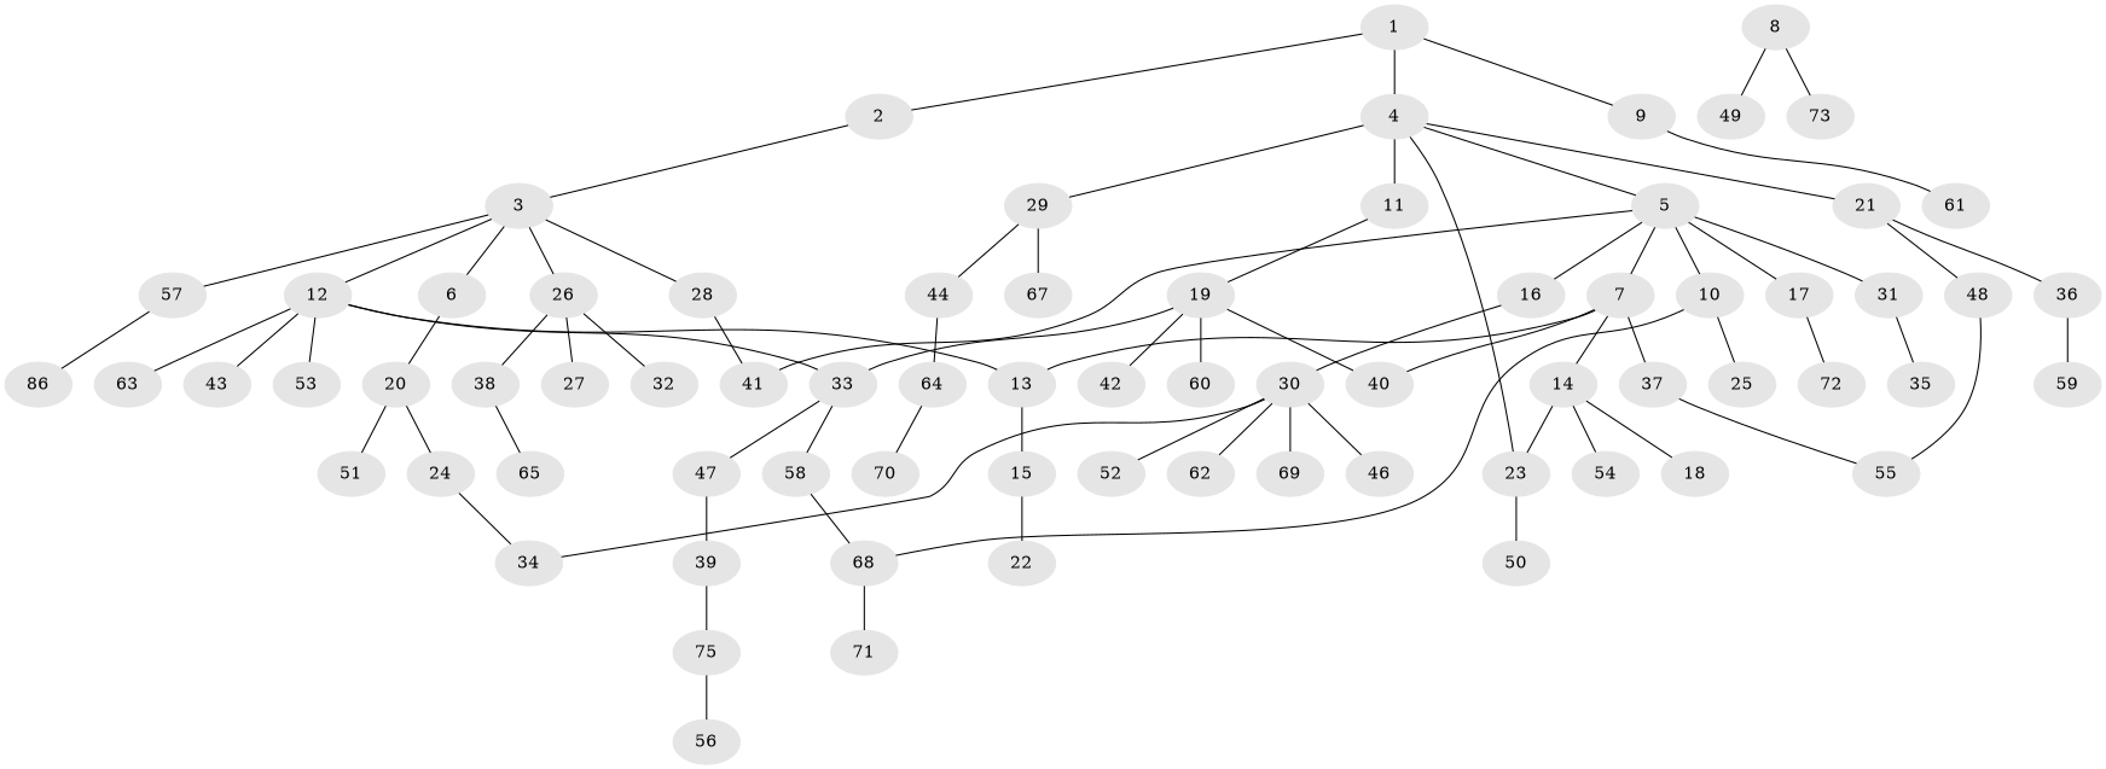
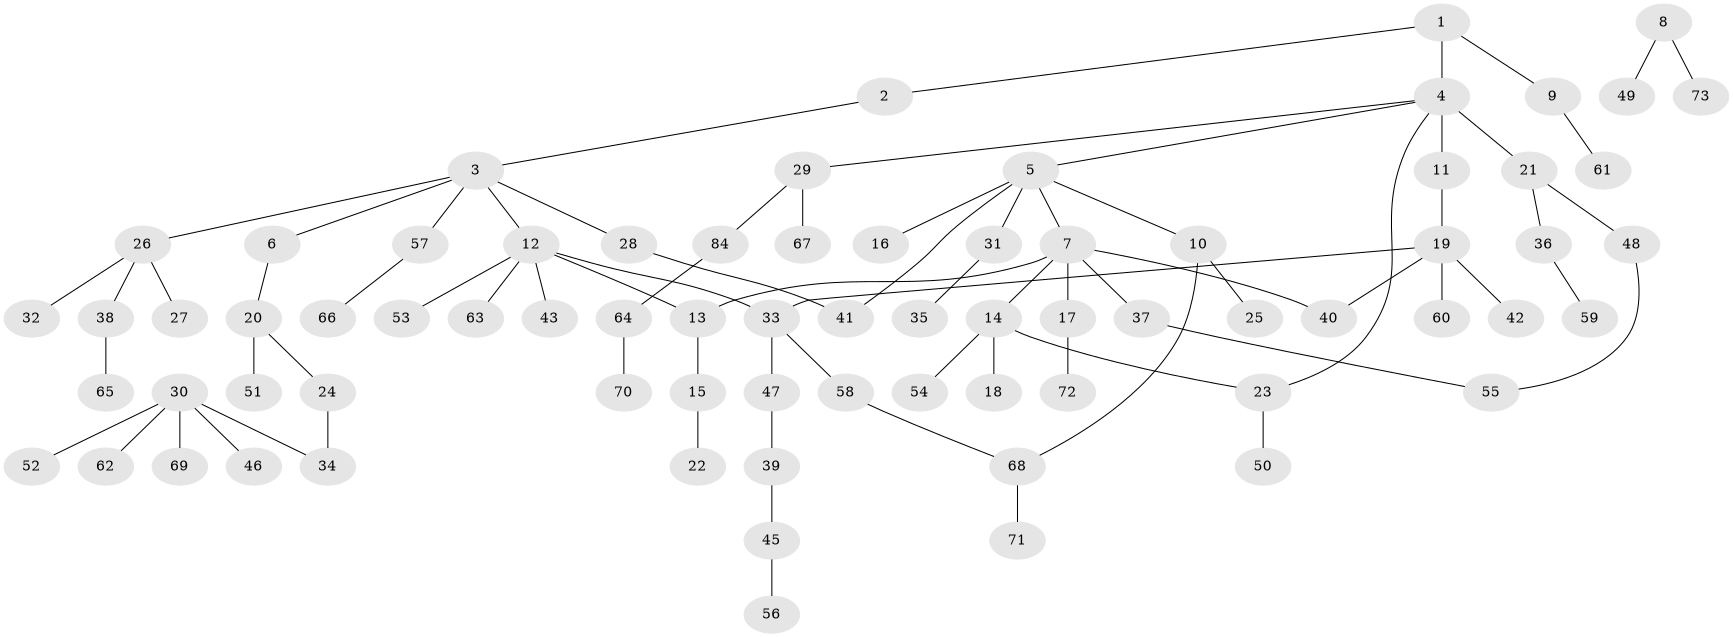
  graph {
    node [color=gray90 style=filled]
    edge [weight=1.0]
    1
    2
    4
    9
    3
    5
    11
    21
    23
    29
    61
    6
    12
    26
    28
    57
    20
    13
    33
    43
    53
    63
    27
    32
    38
    41
-   66 [label=86]
+   66
    7
    10
    16
    31
    19
    36
    48
    50
-   44
+   44 [label=84]
    67
    14
    17
    37
    40
    25
    68
    30
    35
    8
    49
    73
    24
    51
    15
    18
    54
    72
    55
    71
    42
    60
    47
    58
    22
    34
    46
    52
    62
    69
    59
    65
    64
    39
-   45 [label=75]
+   45
    56
    70
    1 -- 2
    1 -- 4
    1 -- 9
    2 -- 3
    4 -- 5
    4 -- 11 [weight=3.0]
    4 -- 21
    4 -- 23
    4 -- 29
    9 -- 61
    3 -- 6
    3 -- 12
    3 -- 26
    3 -- 28
    3 -- 57
    5 -- 41
    5 -- 7
    5 -- 10
    5 -- 16
    5 -- 31
    11 -- 19
    21 -- 36
    21 -- 48
    23 -- 50
    29 -- 44
    29 -- 67
    6 -- 20
    12 -- 13
    12 -- 33
    12 -- 43
    12 -- 53
    12 -- 63
    26 -- 27
    26 -- 32
    26 -- 38
    28 -- 41
    57 -- 66
    20 -- 24
    20 -- 51
    13 -- 15
    33 -- 47
    33 -- 58
    38 -- 65
    7 -- 13
    7 -- 14
-   5 -- 17 [weight=2.0]
+   7 -- 17 [weight=2.0]
    7 -- 37
    7 -- 40
    10 -- 25
    10 -- 68
-   16 -- 30
    31 -- 35
    19 -- 33
    19 -- 40
    19 -- 42
    19 -- 60
    36 -- 59
    48 -- 55
    44 -- 64
    14 -- 23
    14 -- 18
    14 -- 54
    17 -- 72
    37 -- 55
    68 -- 71
    30 -- 34
    30 -- 46
    30 -- 52 [weight=2.0]
    30 -- 62
    30 -- 69
    8 -- 49
    8 -- 73
    24 -- 34
    15 -- 22
    47 -- 39
    58 -- 68
    64 -- 70
    39 -- 45
    45 -- 56 [weight=3.0]
  }
